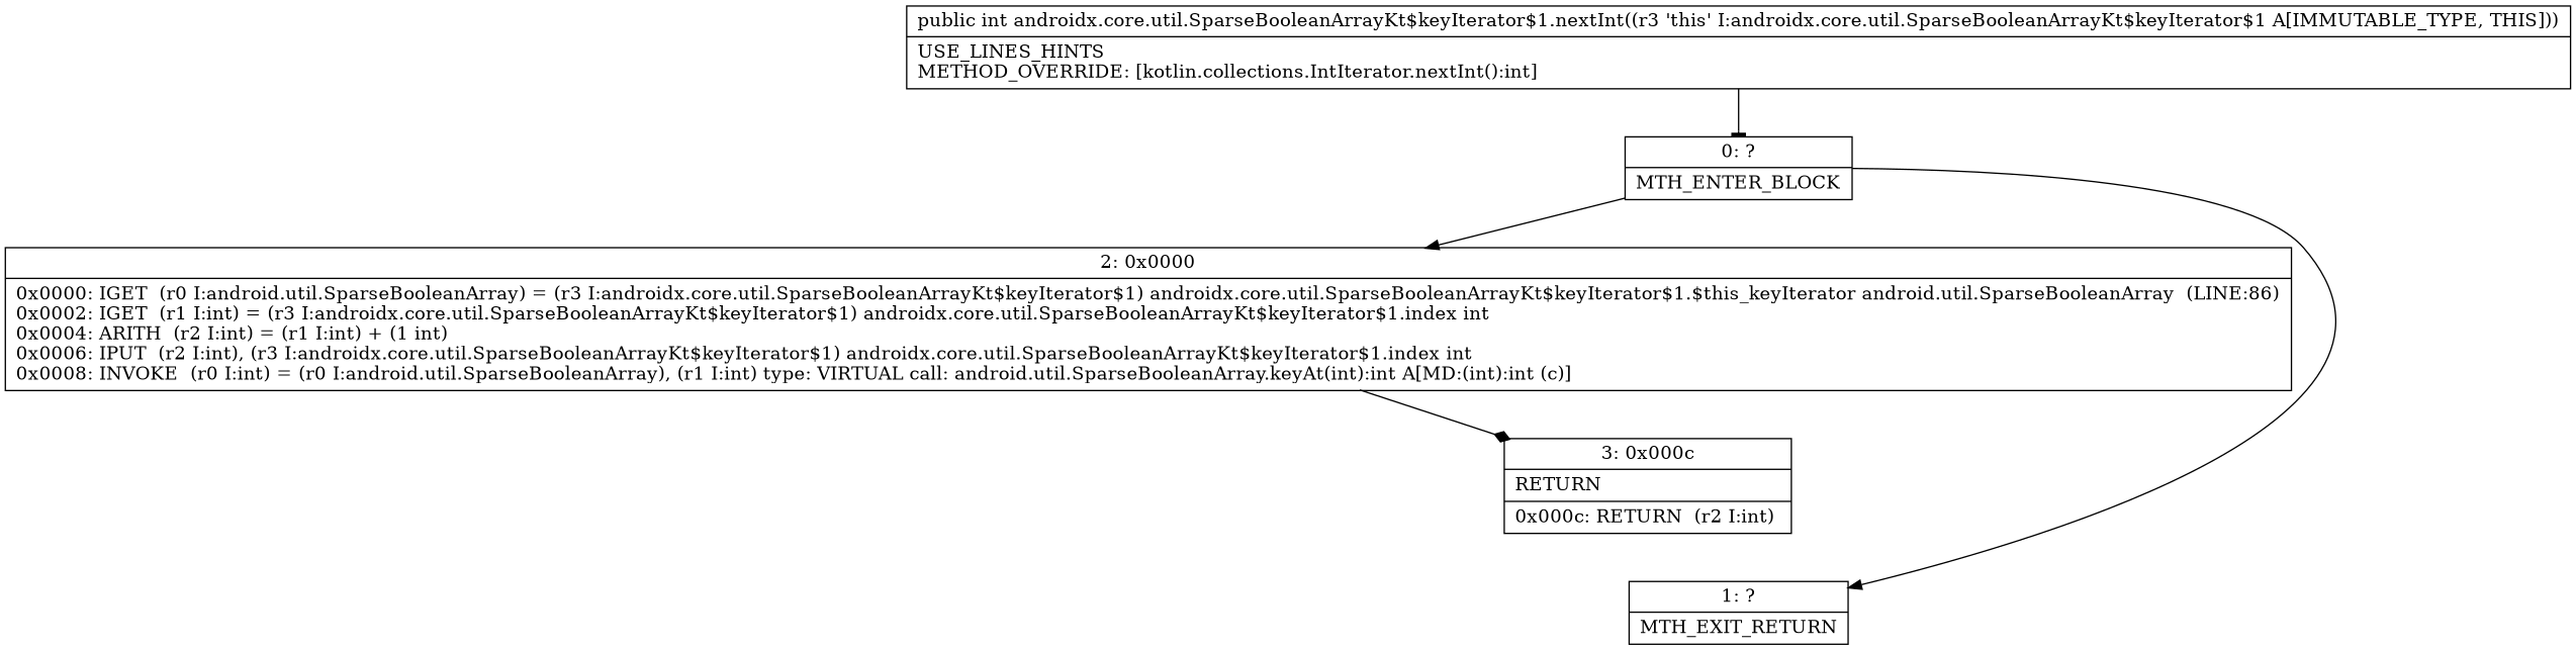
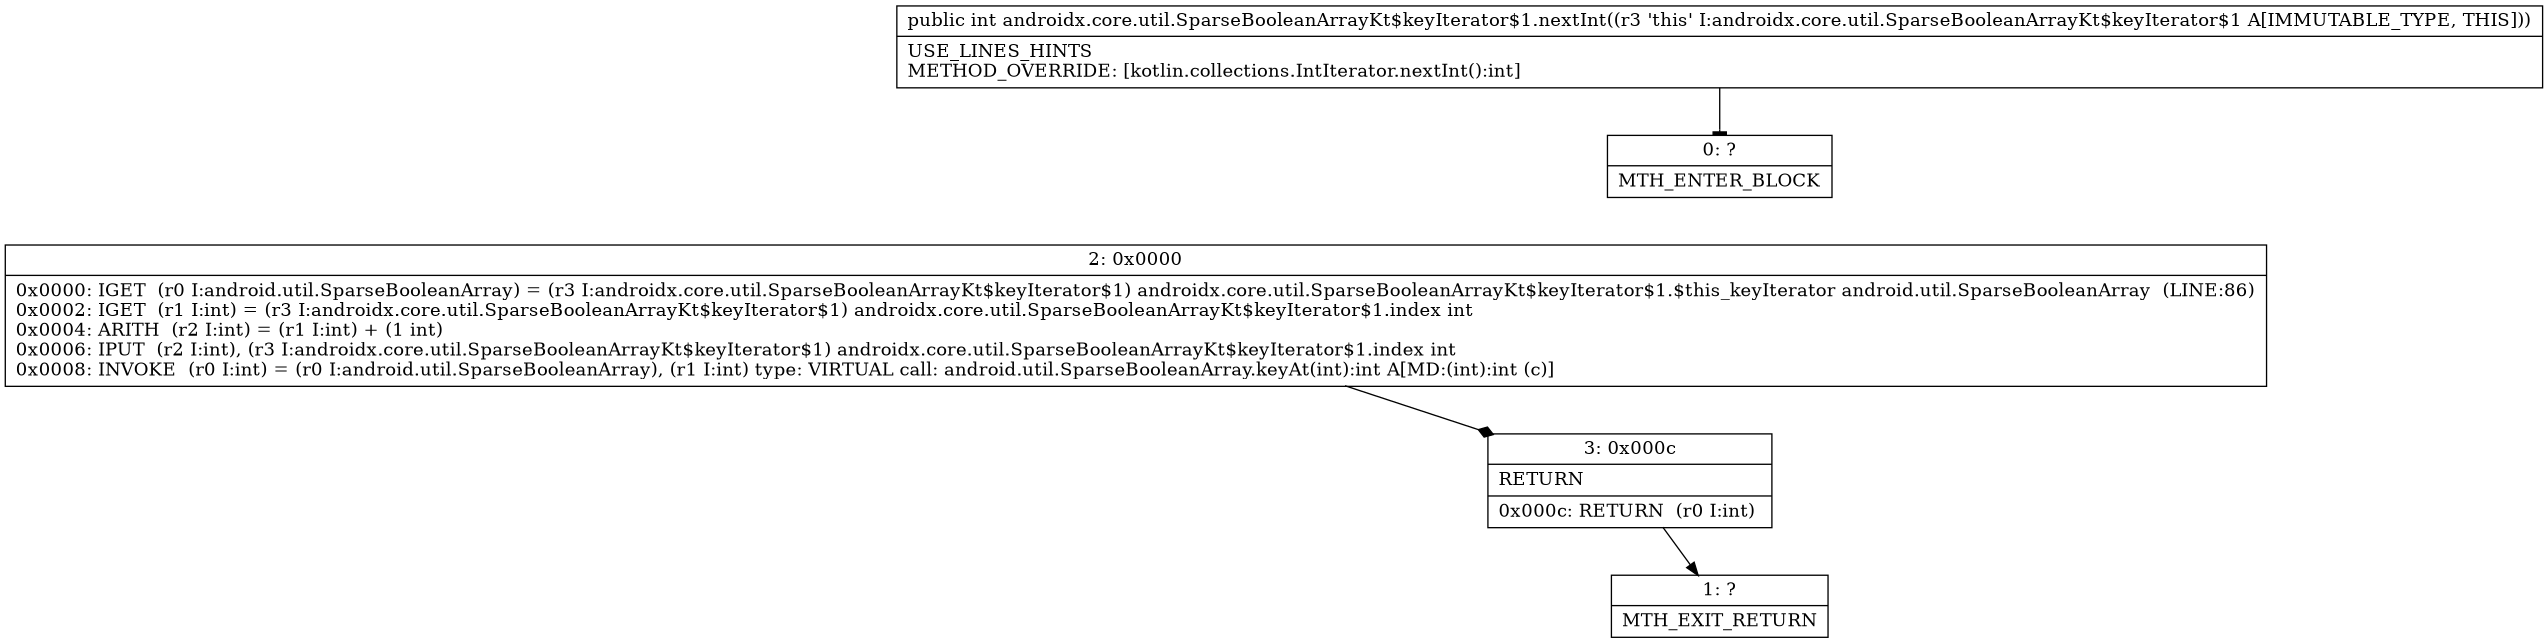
  digraph {
    node [shape=record]
    edge [arrowhead=normal]
    n1 [label="{0\:\ ?|MTH_ENTER_BLOCK\l}"]
    n2 [label="{2\:\ 0x0000|0x0000: IGET  (r0 I:android.util.SparseBooleanArray) = (r3 I:androidx.core.util.SparseBooleanArrayKt$keyIterator$1) androidx.core.util.SparseBooleanArrayKt$keyIterator$1.$this_keyIterator android.util.SparseBooleanArray  (LINE:86)\l0x0002: IGET  (r1 I:int) = (r3 I:androidx.core.util.SparseBooleanArrayKt$keyIterator$1) androidx.core.util.SparseBooleanArrayKt$keyIterator$1.index int \l0x0004: ARITH  (r2 I:int) = (r1 I:int) + (1 int) \l0x0006: IPUT  (r2 I:int), (r3 I:androidx.core.util.SparseBooleanArrayKt$keyIterator$1) androidx.core.util.SparseBooleanArrayKt$keyIterator$1.index int \l0x0008: INVOKE  (r0 I:int) = (r0 I:android.util.SparseBooleanArray), (r1 I:int) type: VIRTUAL call: android.util.SparseBooleanArray.keyAt(int):int A[MD:(int):int (c)]\l}"]
-   n3 [label="{3\:\ 0x000c|RETURN\l|0x000c: RETURN  (r2 I:int) \l}"]
+   n3 [label="{3\:\ 0x000c|RETURN\l|0x000c: RETURN  (r0 I:int) \l}"]
    n4 [label="{1\:\ ?|MTH_EXIT_RETURN\l}"]
    n5 [label="{public int androidx.core.util.SparseBooleanArrayKt$keyIterator$1.nextInt((r3 'this' I:androidx.core.util.SparseBooleanArrayKt$keyIterator$1 A[IMMUTABLE_TYPE, THIS]))  | USE_LINES_HINTS\lMETHOD_OVERRIDE: [kotlin.collections.IntIterator.nextInt():int]\l}"]
-   n1 -> n2
    n2 -> n3 [arrowhead=diamond]
-   n1 -> n4
+   n3 -> n4
    n5 -> n1 [arrowhead=tee]
  }
